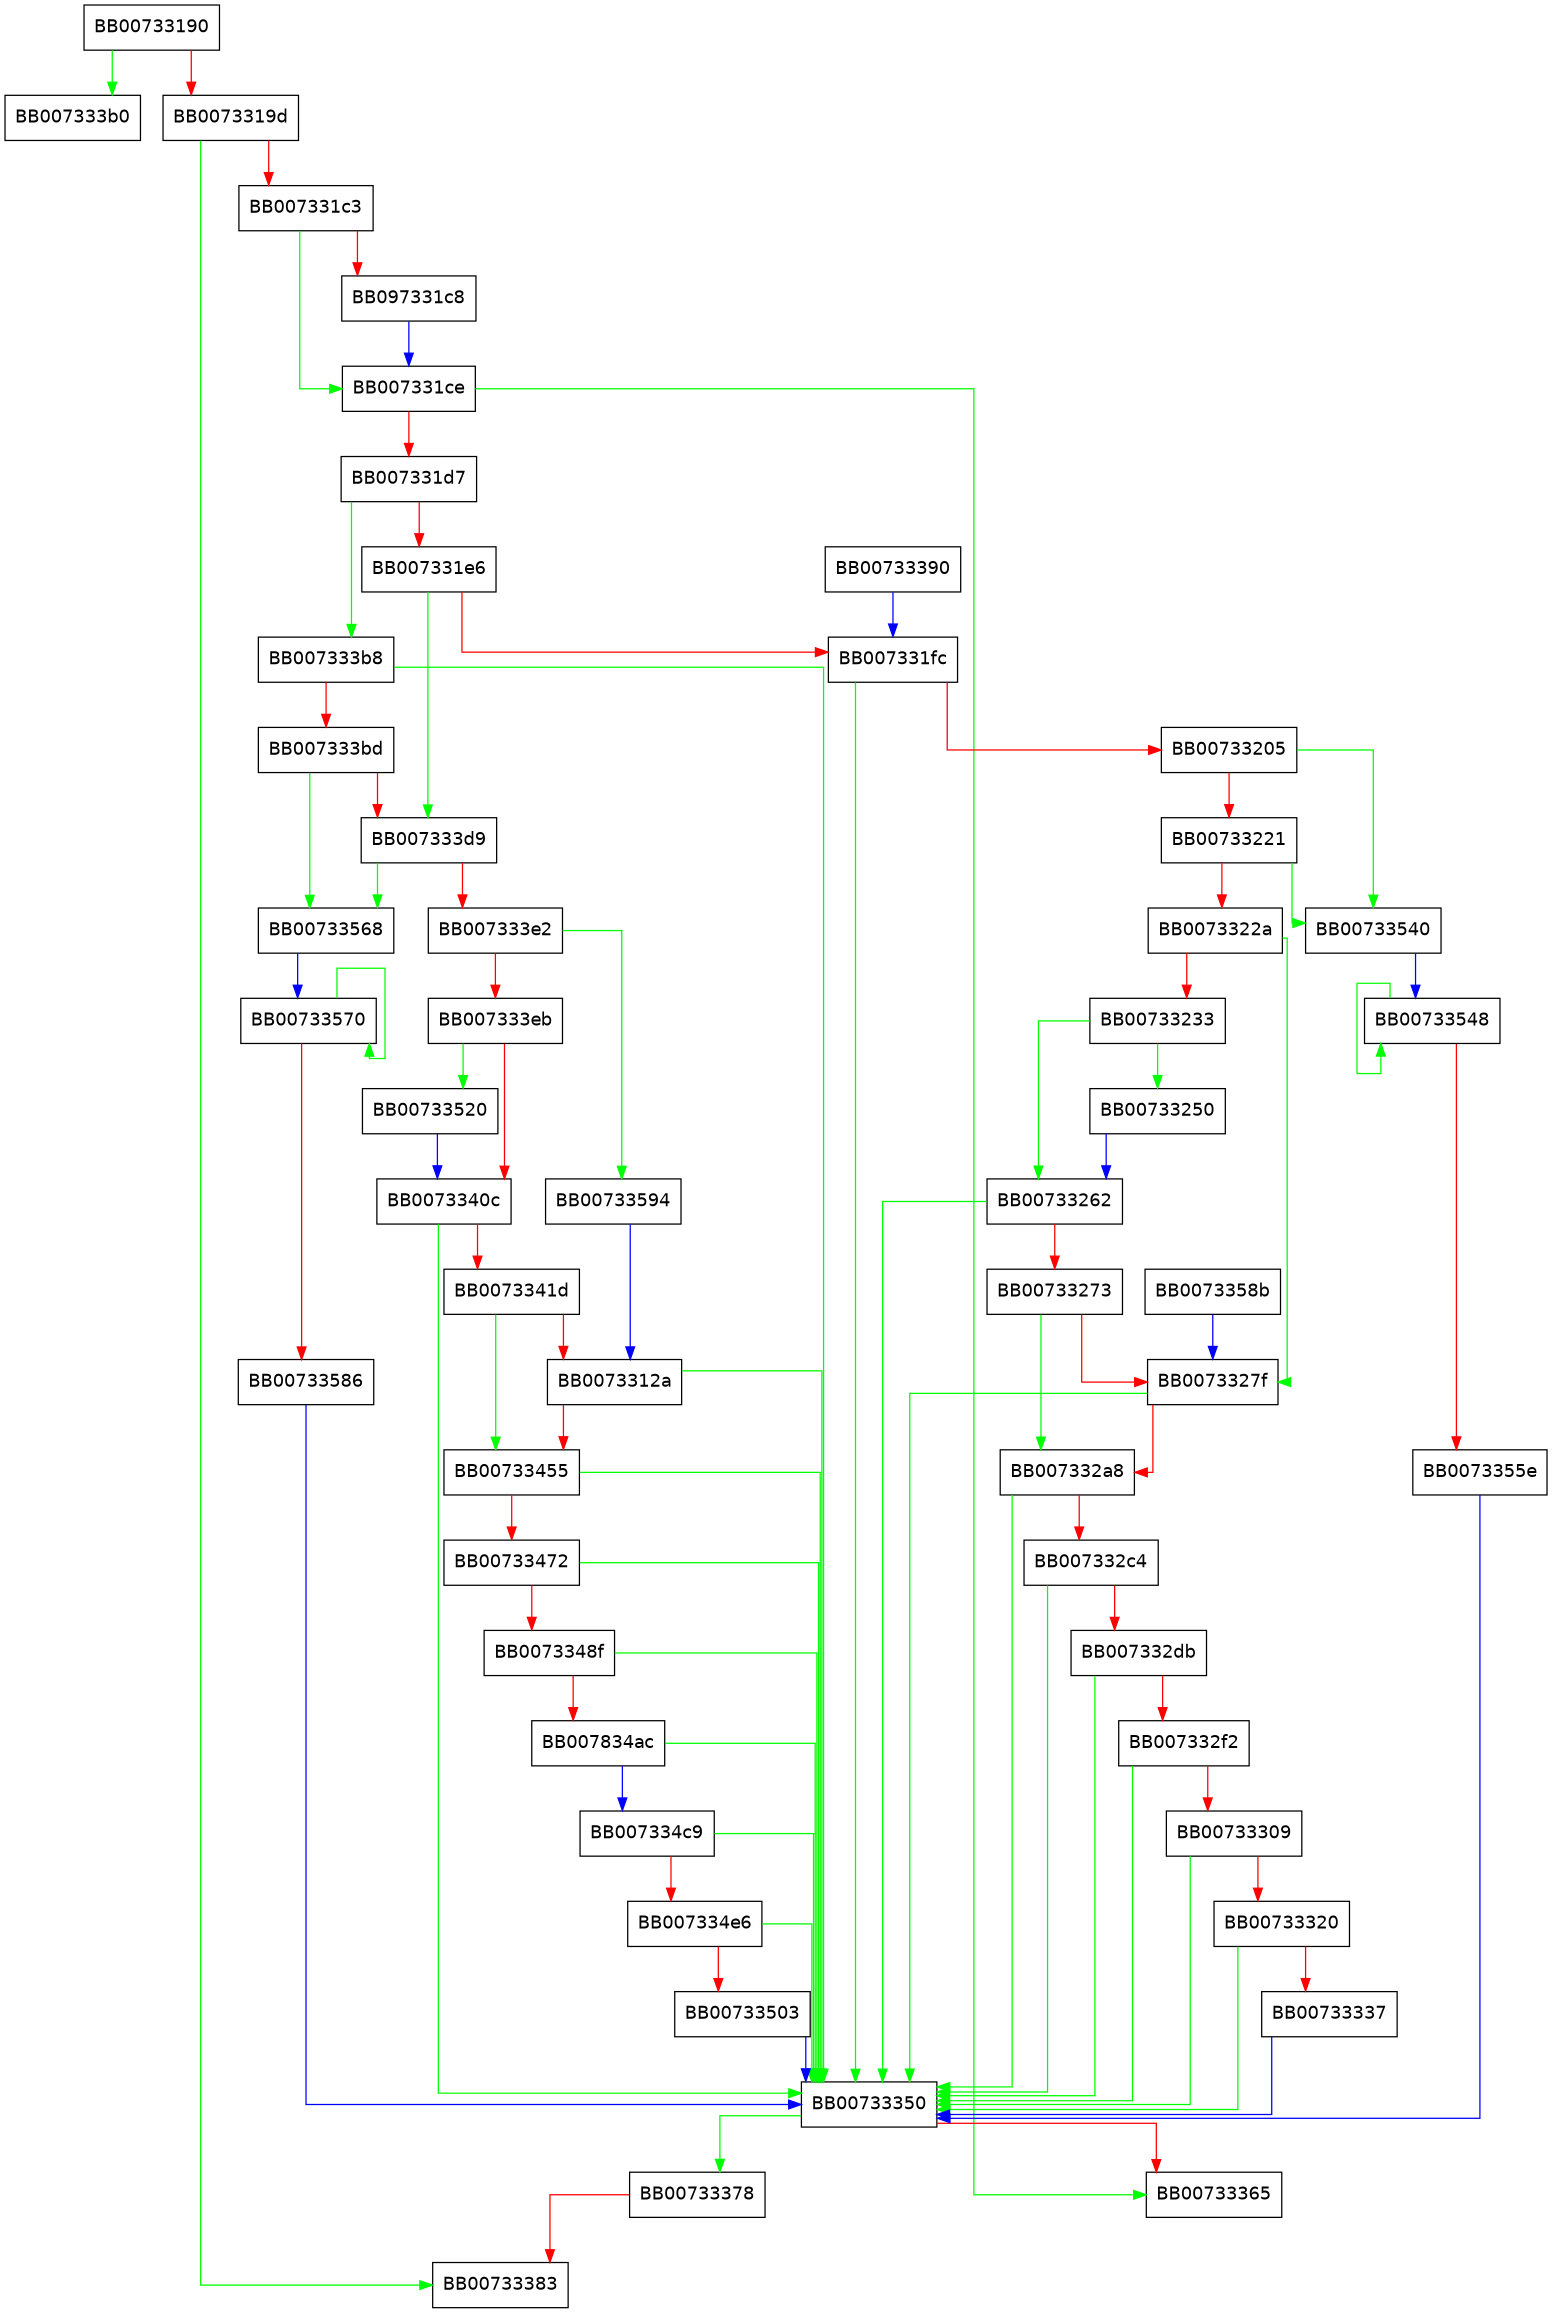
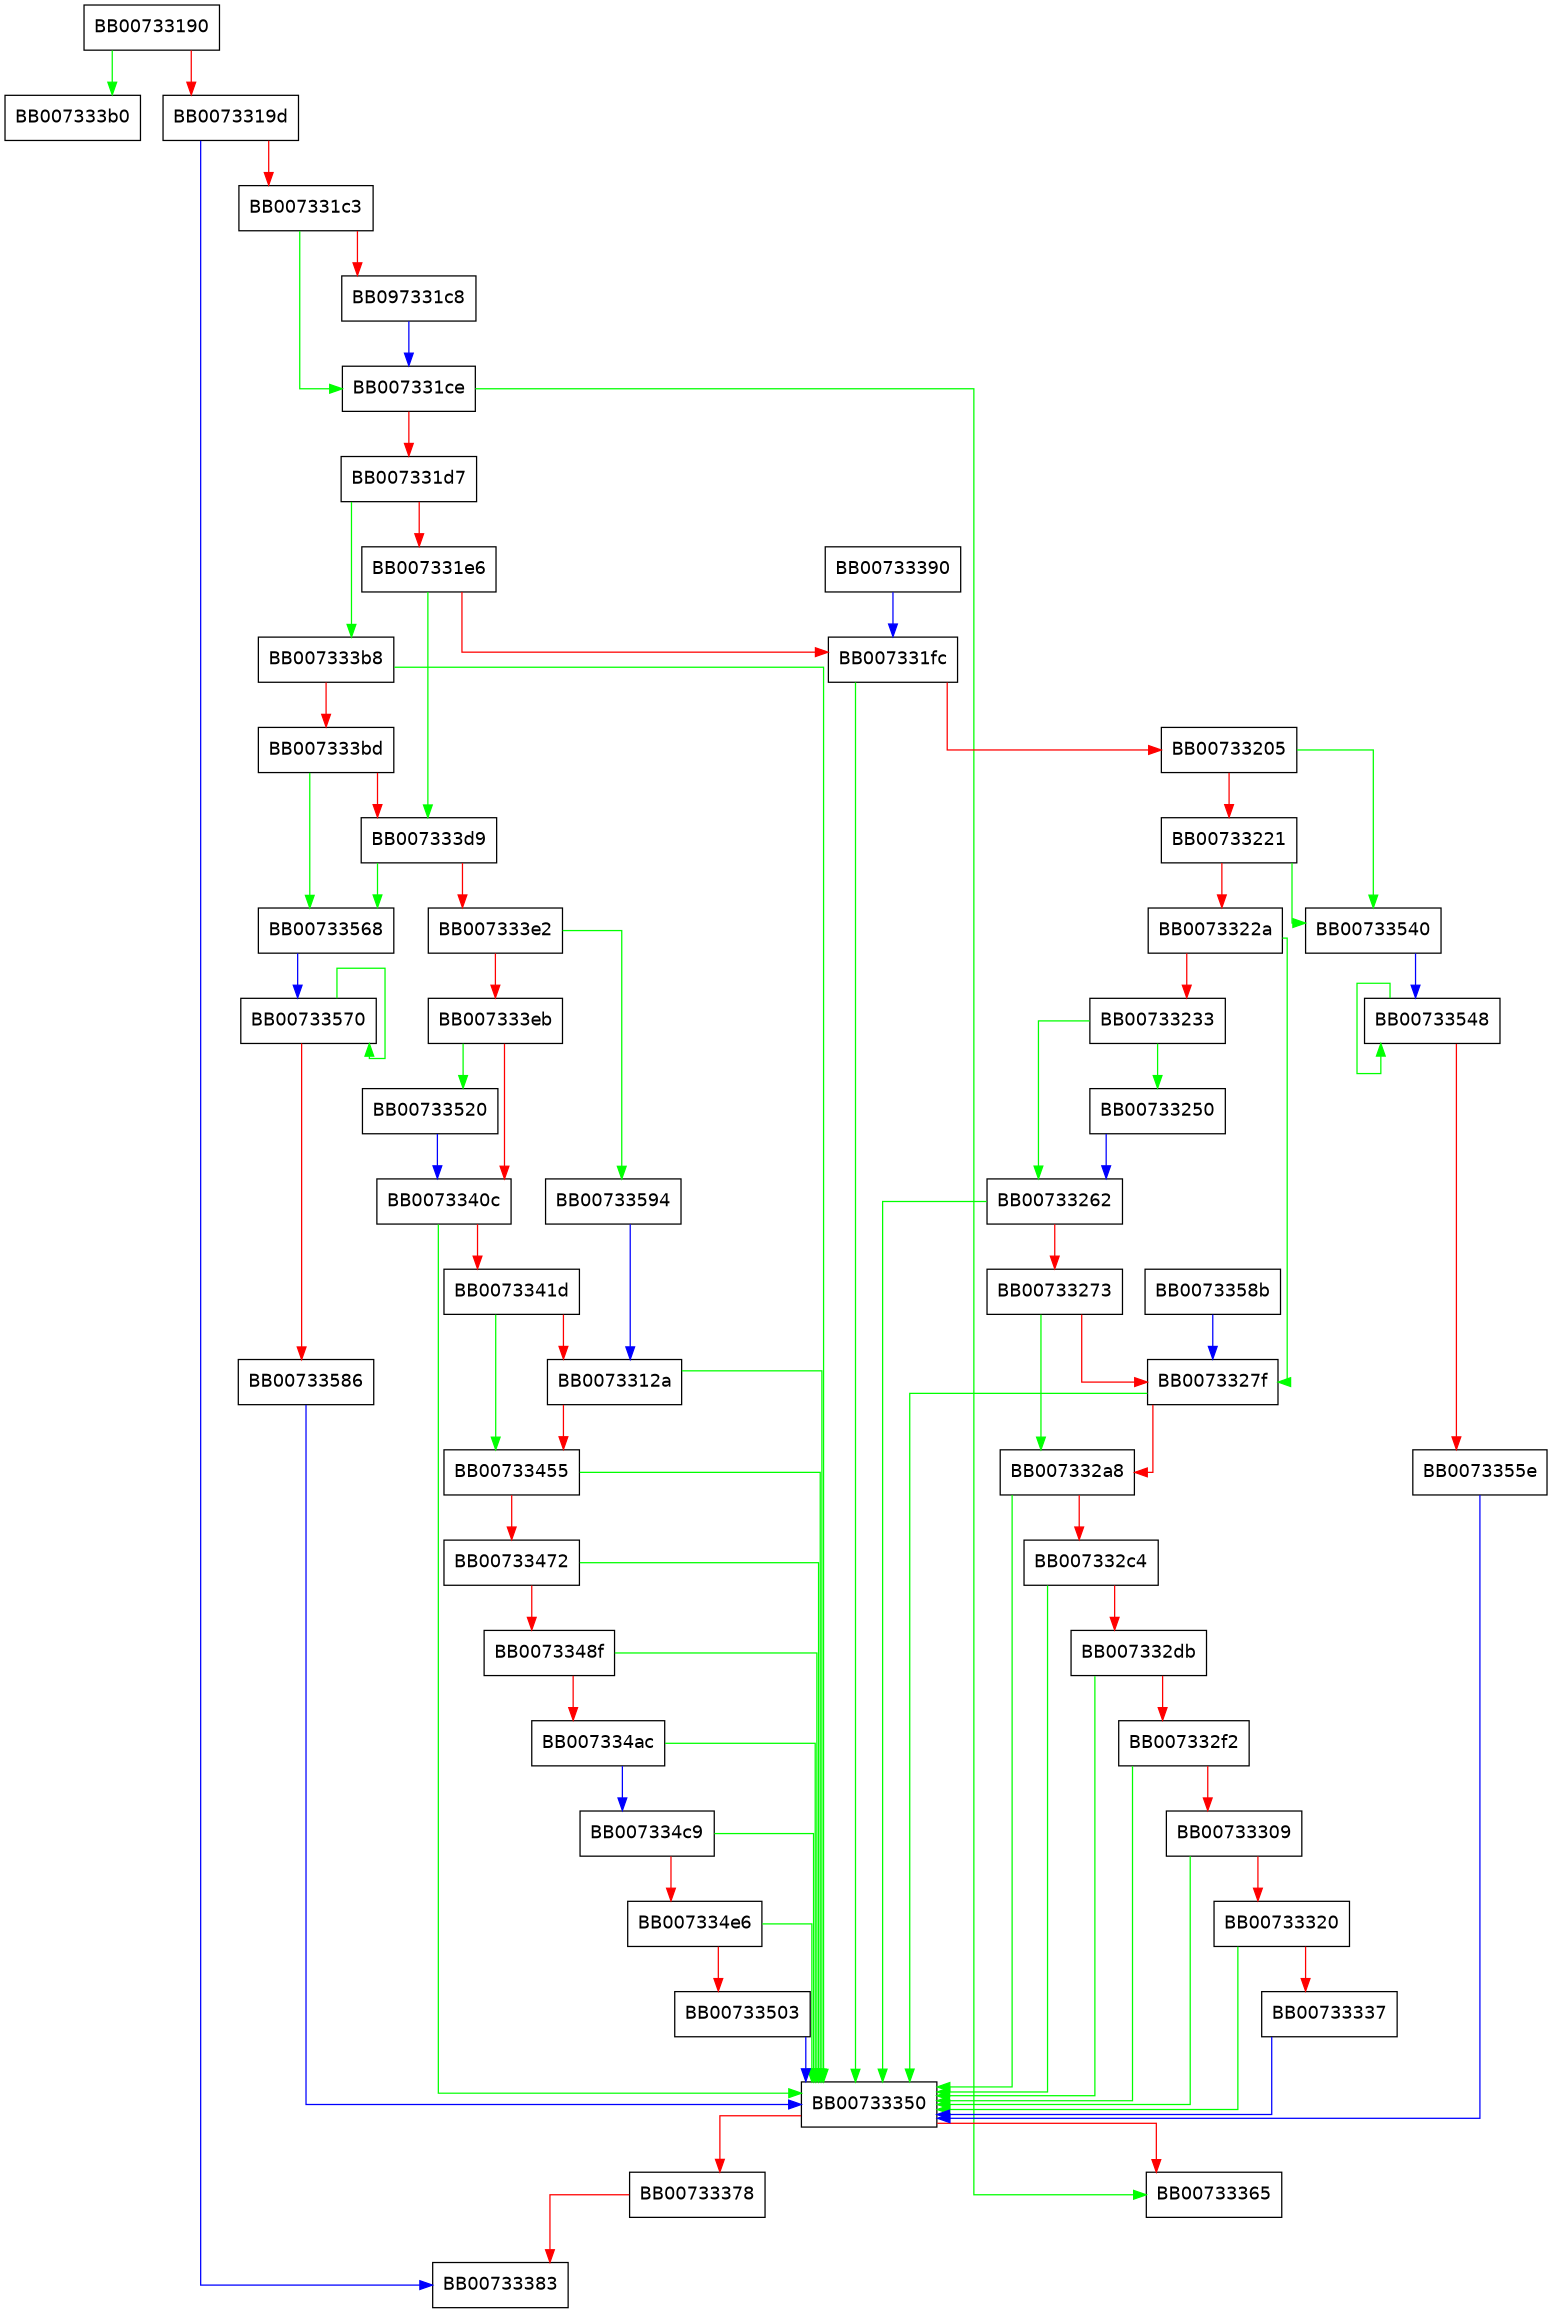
  digraph {
    fontname="DejaVu Sans"
    splines=ortho
    node [fontname="DejaVu Sans" shape=box]
    edge [color=green fontname="DejaVu Sans"]
    BB00733190
    BB007333b0
    BB0073319d
    BB00733383
    BB007331c3
    BB007331ce
    n7 [label=BB097331c8]
    BB00733365
    BB007331d7
    BB007333b8
    BB007331e6
    BB00733350
    BB007333bd
    BB007331fc
    BB007333d9
    BB00733378
    BB00733568
    BB00733390
    BB00733205
    BB00733540
    BB00733221
    BB00733548
    BB0073322a
    BB0073355e
    BB00733233
    BB0073327f
    BB0073358b
    BB00733262
    BB00733250
    BB007332a8
    BB00733273
    BB007332c4
    BB007332db
    BB007332f2
    BB00733309
    BB00733320
    BB00733337
    BB00733570
    BB007333e2
    BB00733586
    BB00733594
    BB007333eb
    n43 [label=BB0073312a]
    BB00733520
    BB0073340c
    BB00733455
    BB0073341d
    BB00733472
    BB0073348f
-   BB007334ac [label=BB007834ac]
+   BB007334ac
    BB007334c9
    BB007334e6
    BB00733503
    BB00733190 -> BB007333b0
    BB00733190 -> BB0073319d [color=red]
-   BB0073319d -> BB00733383
+   BB0073319d -> BB00733383 [color=blue]
    BB0073319d -> BB007331c3 [color=red]
    BB007331c3 -> BB007331ce
    BB007331c3 -> n7 [color=red]
    BB007331ce -> BB00733365
    BB007331ce -> BB007331d7 [color=red]
    n7 -> BB007331ce [color=blue]
    BB007331d7 -> BB007333b8
    BB007331d7 -> BB007331e6 [color=red]
    BB007333b8 -> BB00733350
    BB007333b8 -> BB007333bd [color=red]
    BB007331e6 -> BB007331fc [color=red]
    BB007331e6 -> BB007333d9
    BB00733350 -> BB00733365 [color=red]
-   BB00733350 -> BB00733378
+   BB00733350 -> BB00733378 [color=red]
    BB007333bd -> BB007333d9 [color=red]
    BB007333bd -> BB00733568
    BB007331fc -> BB00733350
    BB007331fc -> BB00733205 [color=red]
    BB007333d9 -> BB00733568
    BB007333d9 -> BB007333e2 [color=red]
    BB00733378 -> BB00733383 [color=red]
    BB00733568 -> BB00733570 [color=blue]
    BB00733390 -> BB007331fc [color=blue]
    BB00733205 -> BB00733540
    BB00733205 -> BB00733221 [color=red]
    BB00733540 -> BB00733548 [color=blue]
    BB00733221 -> BB00733540
    BB00733221 -> BB0073322a [color=red]
    BB00733548 -> BB00733548
    BB00733548 -> BB0073355e [color=red]
    BB0073322a -> BB00733233 [color=red]
    BB0073322a -> BB0073327f
    BB0073355e -> BB00733350 [color=blue]
    BB00733233 -> BB00733262
    BB00733233 -> BB00733250
    BB0073327f -> BB00733350
    BB0073327f -> BB007332a8 [color=red]
    BB0073358b -> BB0073327f [color=blue]
    BB00733262 -> BB00733350
    BB00733262 -> BB00733273 [color=red]
    BB00733250 -> BB00733262 [color=blue]
    BB007332a8 -> BB00733350
    BB007332a8 -> BB007332c4 [color=red]
    BB00733273 -> BB0073327f [color=red]
    BB00733273 -> BB007332a8
    BB007332c4 -> BB00733350
    BB007332c4 -> BB007332db [color=red]
    BB007332db -> BB00733350
    BB007332db -> BB007332f2 [color=red]
    BB007332f2 -> BB00733350
    BB007332f2 -> BB00733309 [color=red]
    BB00733309 -> BB00733350
    BB00733309 -> BB00733320 [color=red]
    BB00733320 -> BB00733350
    BB00733320 -> BB00733337 [color=red]
    BB00733337 -> BB00733350 [color=blue]
    BB00733570 -> BB00733570
    BB00733570 -> BB00733586 [color=red]
    BB007333e2 -> BB00733594
    BB007333e2 -> BB007333eb [color=red]
    BB00733586 -> BB00733350 [color=blue]
    BB00733594 -> n43 [color=blue]
    BB007333eb -> BB00733520
    BB007333eb -> BB0073340c [color=red]
    n43 -> BB00733350
    n43 -> BB00733455 [color=red]
    BB00733520 -> BB0073340c [color=blue]
    BB0073340c -> BB00733350
    BB0073340c -> BB0073341d [color=red]
    BB00733455 -> BB00733350
    BB00733455 -> BB00733472 [color=red]
    BB0073341d -> n43 [color=red]
    BB0073341d -> BB00733455
    BB00733472 -> BB00733350
    BB00733472 -> BB0073348f [color=red]
    BB0073348f -> BB00733350
    BB0073348f -> BB007334ac [color=red]
    BB007334ac -> BB00733350
    BB007334ac -> BB007334c9 [color=blue]
    BB007334c9 -> BB00733350
    BB007334c9 -> BB007334e6 [color=red]
    BB007334e6 -> BB00733350
    BB007334e6 -> BB00733503 [color=red]
    BB00733503 -> BB00733350 [color=blue]
  }
